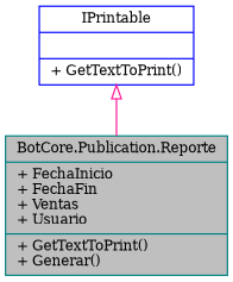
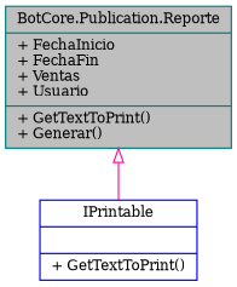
  digraph {
    fontname="DejaVu Serif"
    node [fontname="DejaVu Serif" fontsize=10 shape=record style=filled]
    n1 [color=teal fillcolor=grey75 fontcolor=black height=0.2 label="{BotCore.Publication.Reporte\n|+ FechaInicio\l+ FechaFin\l+ Ventas\l+ Usuario\l|+ GetTextToPrint()\l+ Generar()\l}" width=0.4]
    n2 [color=blue fillcolor=white height=0.2 label="{IPrintable\n||+ GetTextToPrint()\l}" width=0.4]
-   n2 -> n1 [arrowtail=onormal color=deeppink dir=back fontname="DejaVu Serif" fontsize=10 labelfontname=Helvetica labelfontsize=10 style=solid]
+   n1 -> n2 [arrowtail=onormal color=deeppink dir=back fontname="DejaVu Serif" fontsize=10 labelfontname=Helvetica labelfontsize=10 style=solid]
  }
